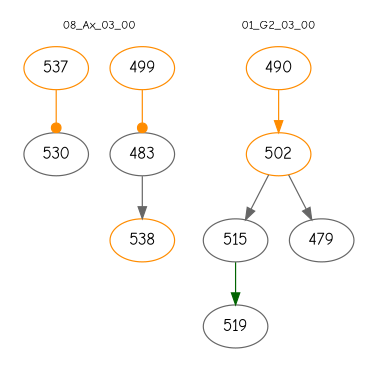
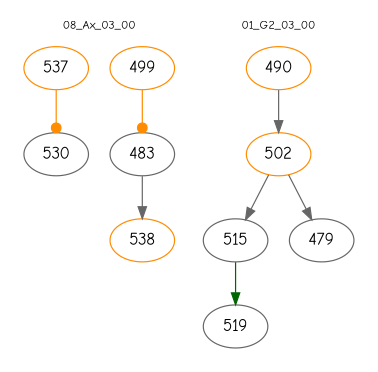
  digraph {
    fontname="Comic Neue"
    node [color=darkorange fontname="Comic Neue"]
    edge [arrowhead=normal color=gray40 fontname="Comic Neue"]
    n1 [label=499]
    n2 [color=gray40 label=483]
    n3 [label=537]
    n4 [label=538]
    n5 [color=gray40 label=530]
    n6 [label=490]
    n7 [label=502]
    n8 [color=gray40 label=515]
    n9 [color=gray40 label=479]
    n10 [color=gray40 label=519]
    subgraph cluster_1 {
      color=white
      fontsize=10
      label="08_Ax_03_00"
      n1
      n2
      n3
      n4
      n5
    }
    subgraph cluster_2 {
      color=white
      fontsize=10
      label="01_G2_03_00"
      n6
      n7
      n8
      n9
      n10
    }
    n1 -> n2 [arrowhead=dot color=darkorange]
    n2 -> n4
    n3 -> n5 [arrowhead=dot color=darkorange]
-   n6 -> n7 [color=darkorange]
+   n6 -> n7
    n7 -> n8
    n7 -> n9
    n8 -> n10 [color=darkgreen]
  }
